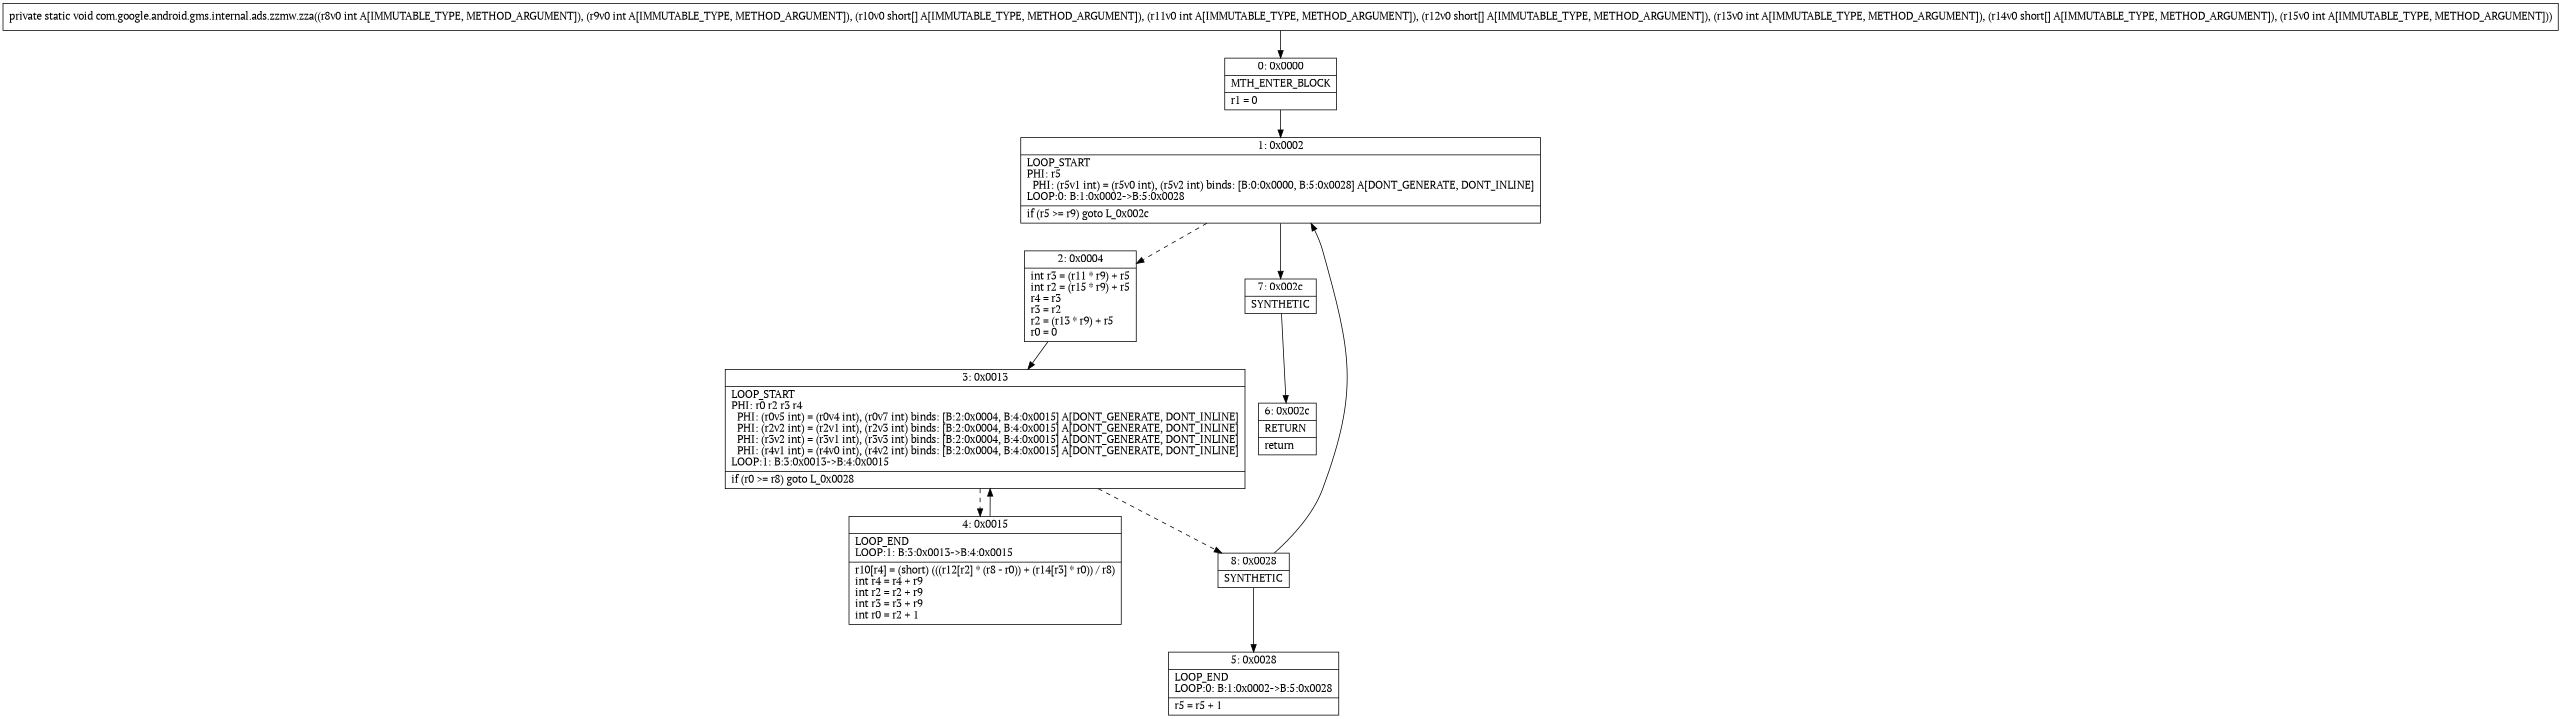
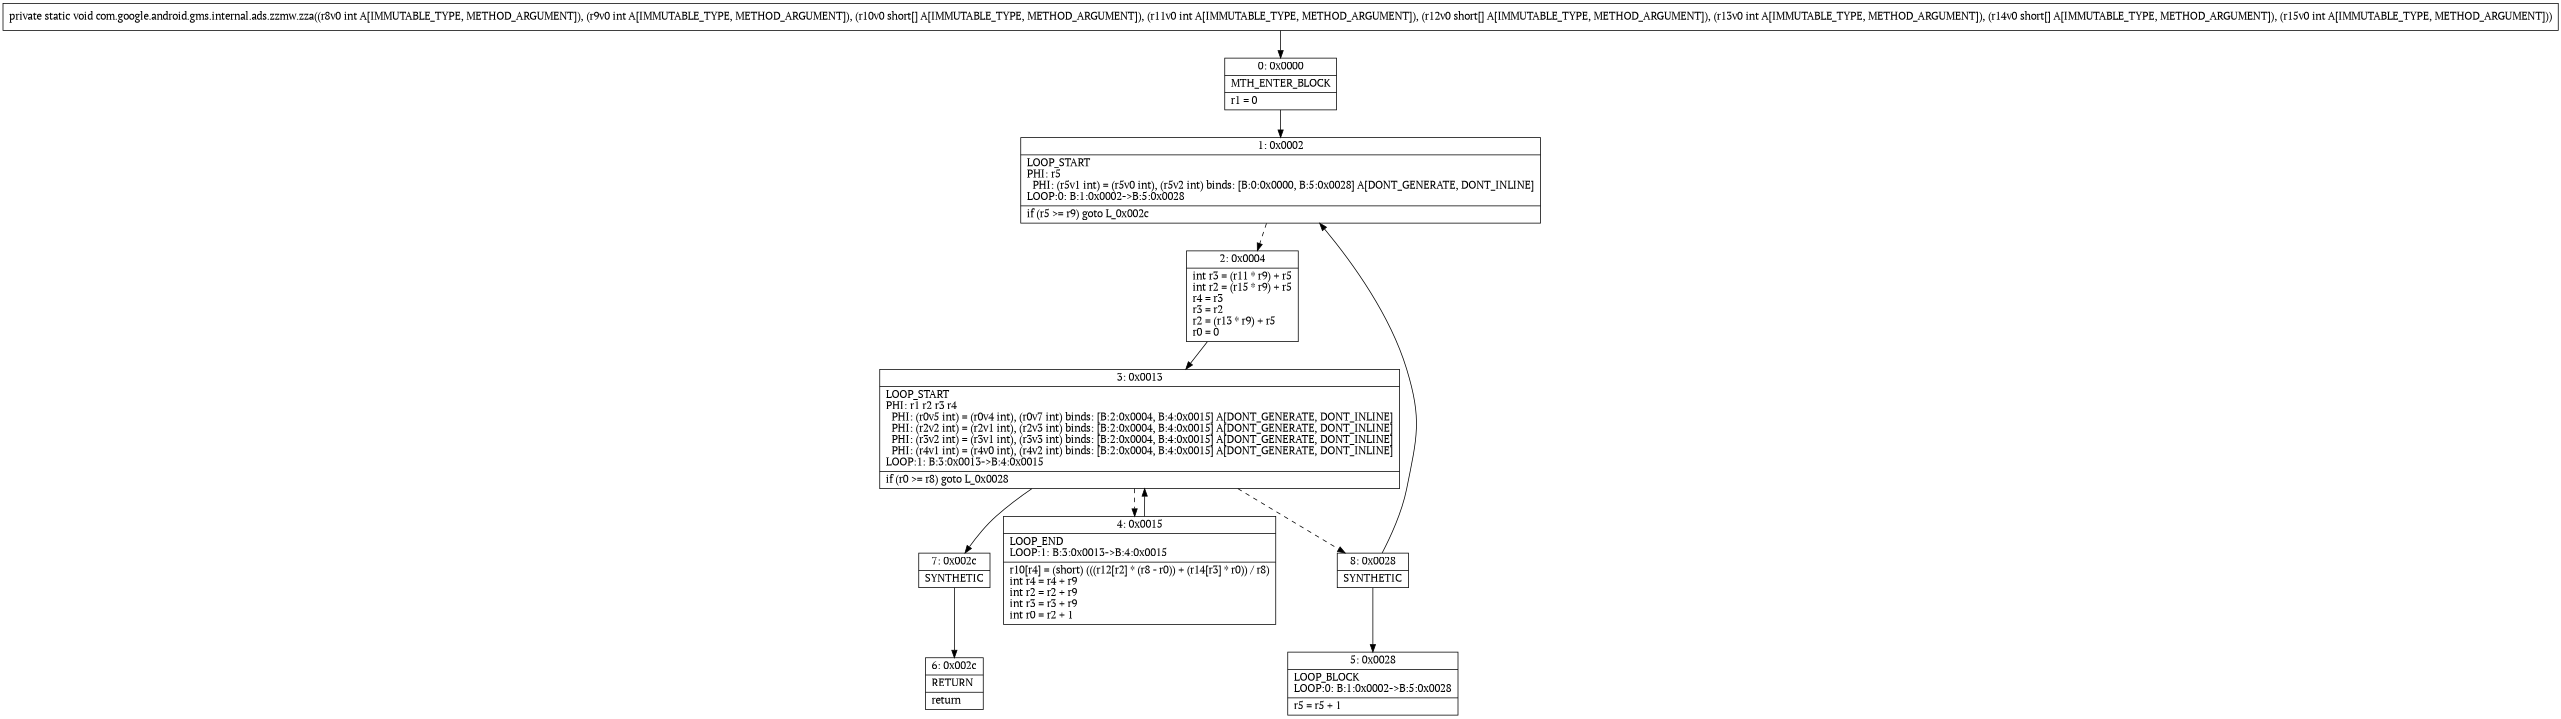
  digraph {
    fontname="PT Serif"
    node [fontname="PT Serif" shape=record]
    edge [fontname="PT Serif"]
    n1 [label="{0\:\ 0x0000|MTH_ENTER_BLOCK\l|r1 = 0\l}"]
    n2 [label="{1\:\ 0x0002|LOOP_START\lPHI: r5 \l  PHI: (r5v1 int) = (r5v0 int), (r5v2 int) binds: [B:0:0x0000, B:5:0x0028] A[DONT_GENERATE, DONT_INLINE]\lLOOP:0: B:1:0x0002\-\>B:5:0x0028\l|if (r5 \>= r9) goto L_0x002c\l}"]
    n3 [label="{2\:\ 0x0004|int r3 = (r11 * r9) + r5\lint r2 = (r15 * r9) + r5\lr4 = r3\lr3 = r2\lr2 = (r13 * r9) + r5\lr0 = 0\l}"]
    n4 [label="{7\:\ 0x002c|SYNTHETIC\l}"]
-   n5 [label="{3\:\ 0x0013|LOOP_START\lPHI: r0 r2 r3 r4 \l  PHI: (r0v5 int) = (r0v4 int), (r0v7 int) binds: [B:2:0x0004, B:4:0x0015] A[DONT_GENERATE, DONT_INLINE]\l  PHI: (r2v2 int) = (r2v1 int), (r2v3 int) binds: [B:2:0x0004, B:4:0x0015] A[DONT_GENERATE, DONT_INLINE]\l  PHI: (r3v2 int) = (r3v1 int), (r3v3 int) binds: [B:2:0x0004, B:4:0x0015] A[DONT_GENERATE, DONT_INLINE]\l  PHI: (r4v1 int) = (r4v0 int), (r4v2 int) binds: [B:2:0x0004, B:4:0x0015] A[DONT_GENERATE, DONT_INLINE]\lLOOP:1: B:3:0x0013\-\>B:4:0x0015\l|if (r0 \>= r8) goto L_0x0028\l}"]
+   n5 [label="{3\:\ 0x0013|LOOP_START\lPHI: r1 r2 r3 r4 \l  PHI: (r0v5 int) = (r0v4 int), (r0v7 int) binds: [B:2:0x0004, B:4:0x0015] A[DONT_GENERATE, DONT_INLINE]\l  PHI: (r2v2 int) = (r2v1 int), (r2v3 int) binds: [B:2:0x0004, B:4:0x0015] A[DONT_GENERATE, DONT_INLINE]\l  PHI: (r3v2 int) = (r3v1 int), (r3v3 int) binds: [B:2:0x0004, B:4:0x0015] A[DONT_GENERATE, DONT_INLINE]\l  PHI: (r4v1 int) = (r4v0 int), (r4v2 int) binds: [B:2:0x0004, B:4:0x0015] A[DONT_GENERATE, DONT_INLINE]\lLOOP:1: B:3:0x0013\-\>B:4:0x0015\l|if (r0 \>= r8) goto L_0x0028\l}"]
    n6 [label="{6\:\ 0x002c|RETURN\l|return\l}"]
    n7 [label="{4\:\ 0x0015|LOOP_END\lLOOP:1: B:3:0x0013\-\>B:4:0x0015\l|r10[r4] = (short) (((r12[r2] * (r8 \- r0)) + (r14[r3] * r0)) \/ r8)\lint r4 = r4 + r9\lint r2 = r2 + r9\lint r3 = r3 + r9\lint r0 = r2 + 1\l}"]
    n8 [label="{8\:\ 0x0028|SYNTHETIC\l}"]
-   n9 [label="{5\:\ 0x0028|LOOP_END\lLOOP:0: B:1:0x0002\-\>B:5:0x0028\l|r5 = r5 + 1\l}"]
+   n9 [label="{5\:\ 0x0028|LOOP_BLOCK\lLOOP:0: B:1:0x0002\-\>B:5:0x0028\l|r5 = r5 + 1\l}"]
    n10 [label="{private static void com.google.android.gms.internal.ads.zzmw.zza((r8v0 int A[IMMUTABLE_TYPE, METHOD_ARGUMENT]), (r9v0 int A[IMMUTABLE_TYPE, METHOD_ARGUMENT]), (r10v0 short[] A[IMMUTABLE_TYPE, METHOD_ARGUMENT]), (r11v0 int A[IMMUTABLE_TYPE, METHOD_ARGUMENT]), (r12v0 short[] A[IMMUTABLE_TYPE, METHOD_ARGUMENT]), (r13v0 int A[IMMUTABLE_TYPE, METHOD_ARGUMENT]), (r14v0 short[] A[IMMUTABLE_TYPE, METHOD_ARGUMENT]), (r15v0 int A[IMMUTABLE_TYPE, METHOD_ARGUMENT])) }"]
    n1 -> n2
    n2 -> n3 [style=dashed]
-   n2 -> n4
+   n5 -> n4
    n3 -> n5
    n4 -> n6
    n5 -> n7 [style=dashed]
    n5 -> n8 [style=dashed]
    n7 -> n5
    n8 -> n2
    n8 -> n9
    n10 -> n1
  }
